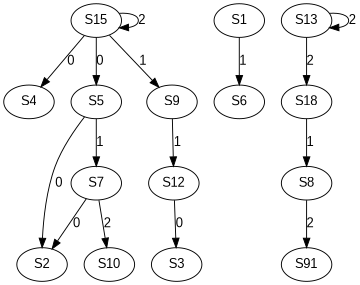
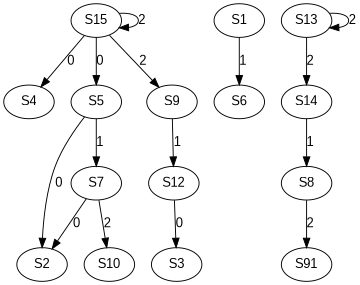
  strict digraph {
    fontname="Liberation Sans"
    node [fontname="Liberation Sans"]
    edge [fontname="Liberation Sans"]
    S7
    S2
    S10
    S12
    S3
    S15
    S4
    S5
    S9
    S1
    S6
-   S14 [label=S18]
+   S14
    S8
    n14 [label=S91]
    S13
    S7 -> S2 [label=0]
    S7 -> S10 [label=2]
    S12 -> S3 [label=0]
    S15 -> S15 [label=2]
    S15 -> S4 [label=0]
    S15 -> S5 [label=0]
-   S15 -> S9 [label=1]
+   S15 -> S9 [label=2]
    S5 -> S7 [label=1]
    S5 -> S2 [label=0]
    S9 -> S12 [label=1]
    S1 -> S6 [label=1]
    S14 -> S8 [label=1]
    S8 -> n14 [label=2]
    S13 -> S14 [label=2]
    S13 -> S13 [label=2]
  }
